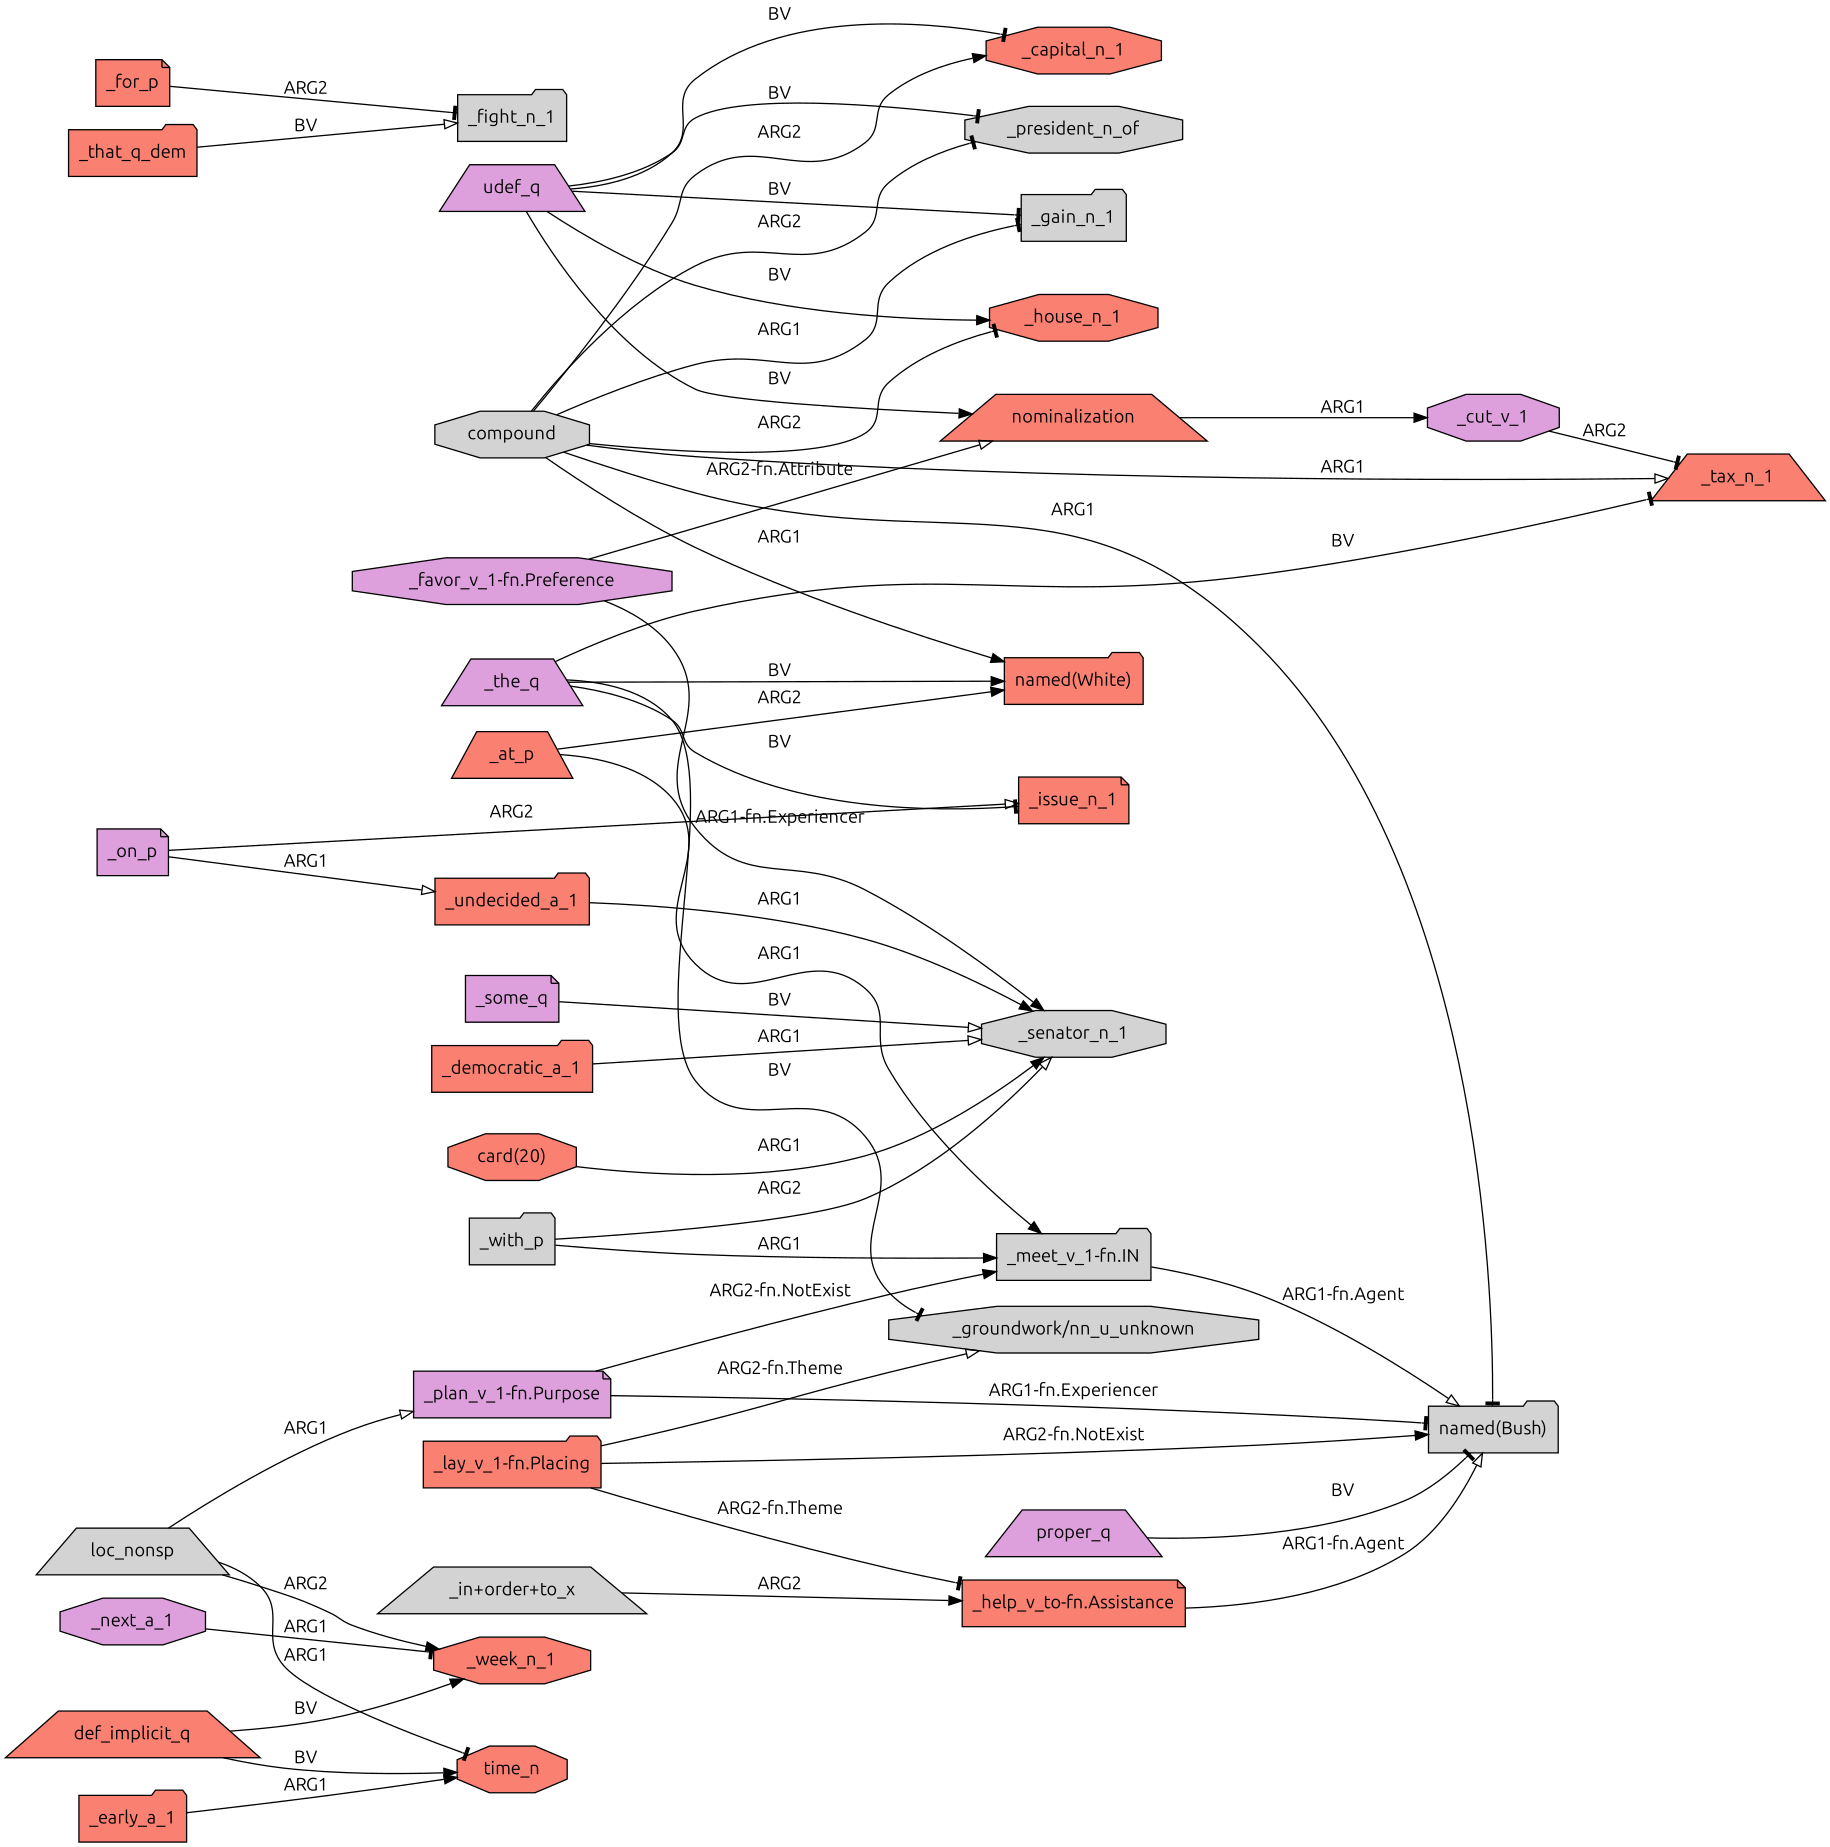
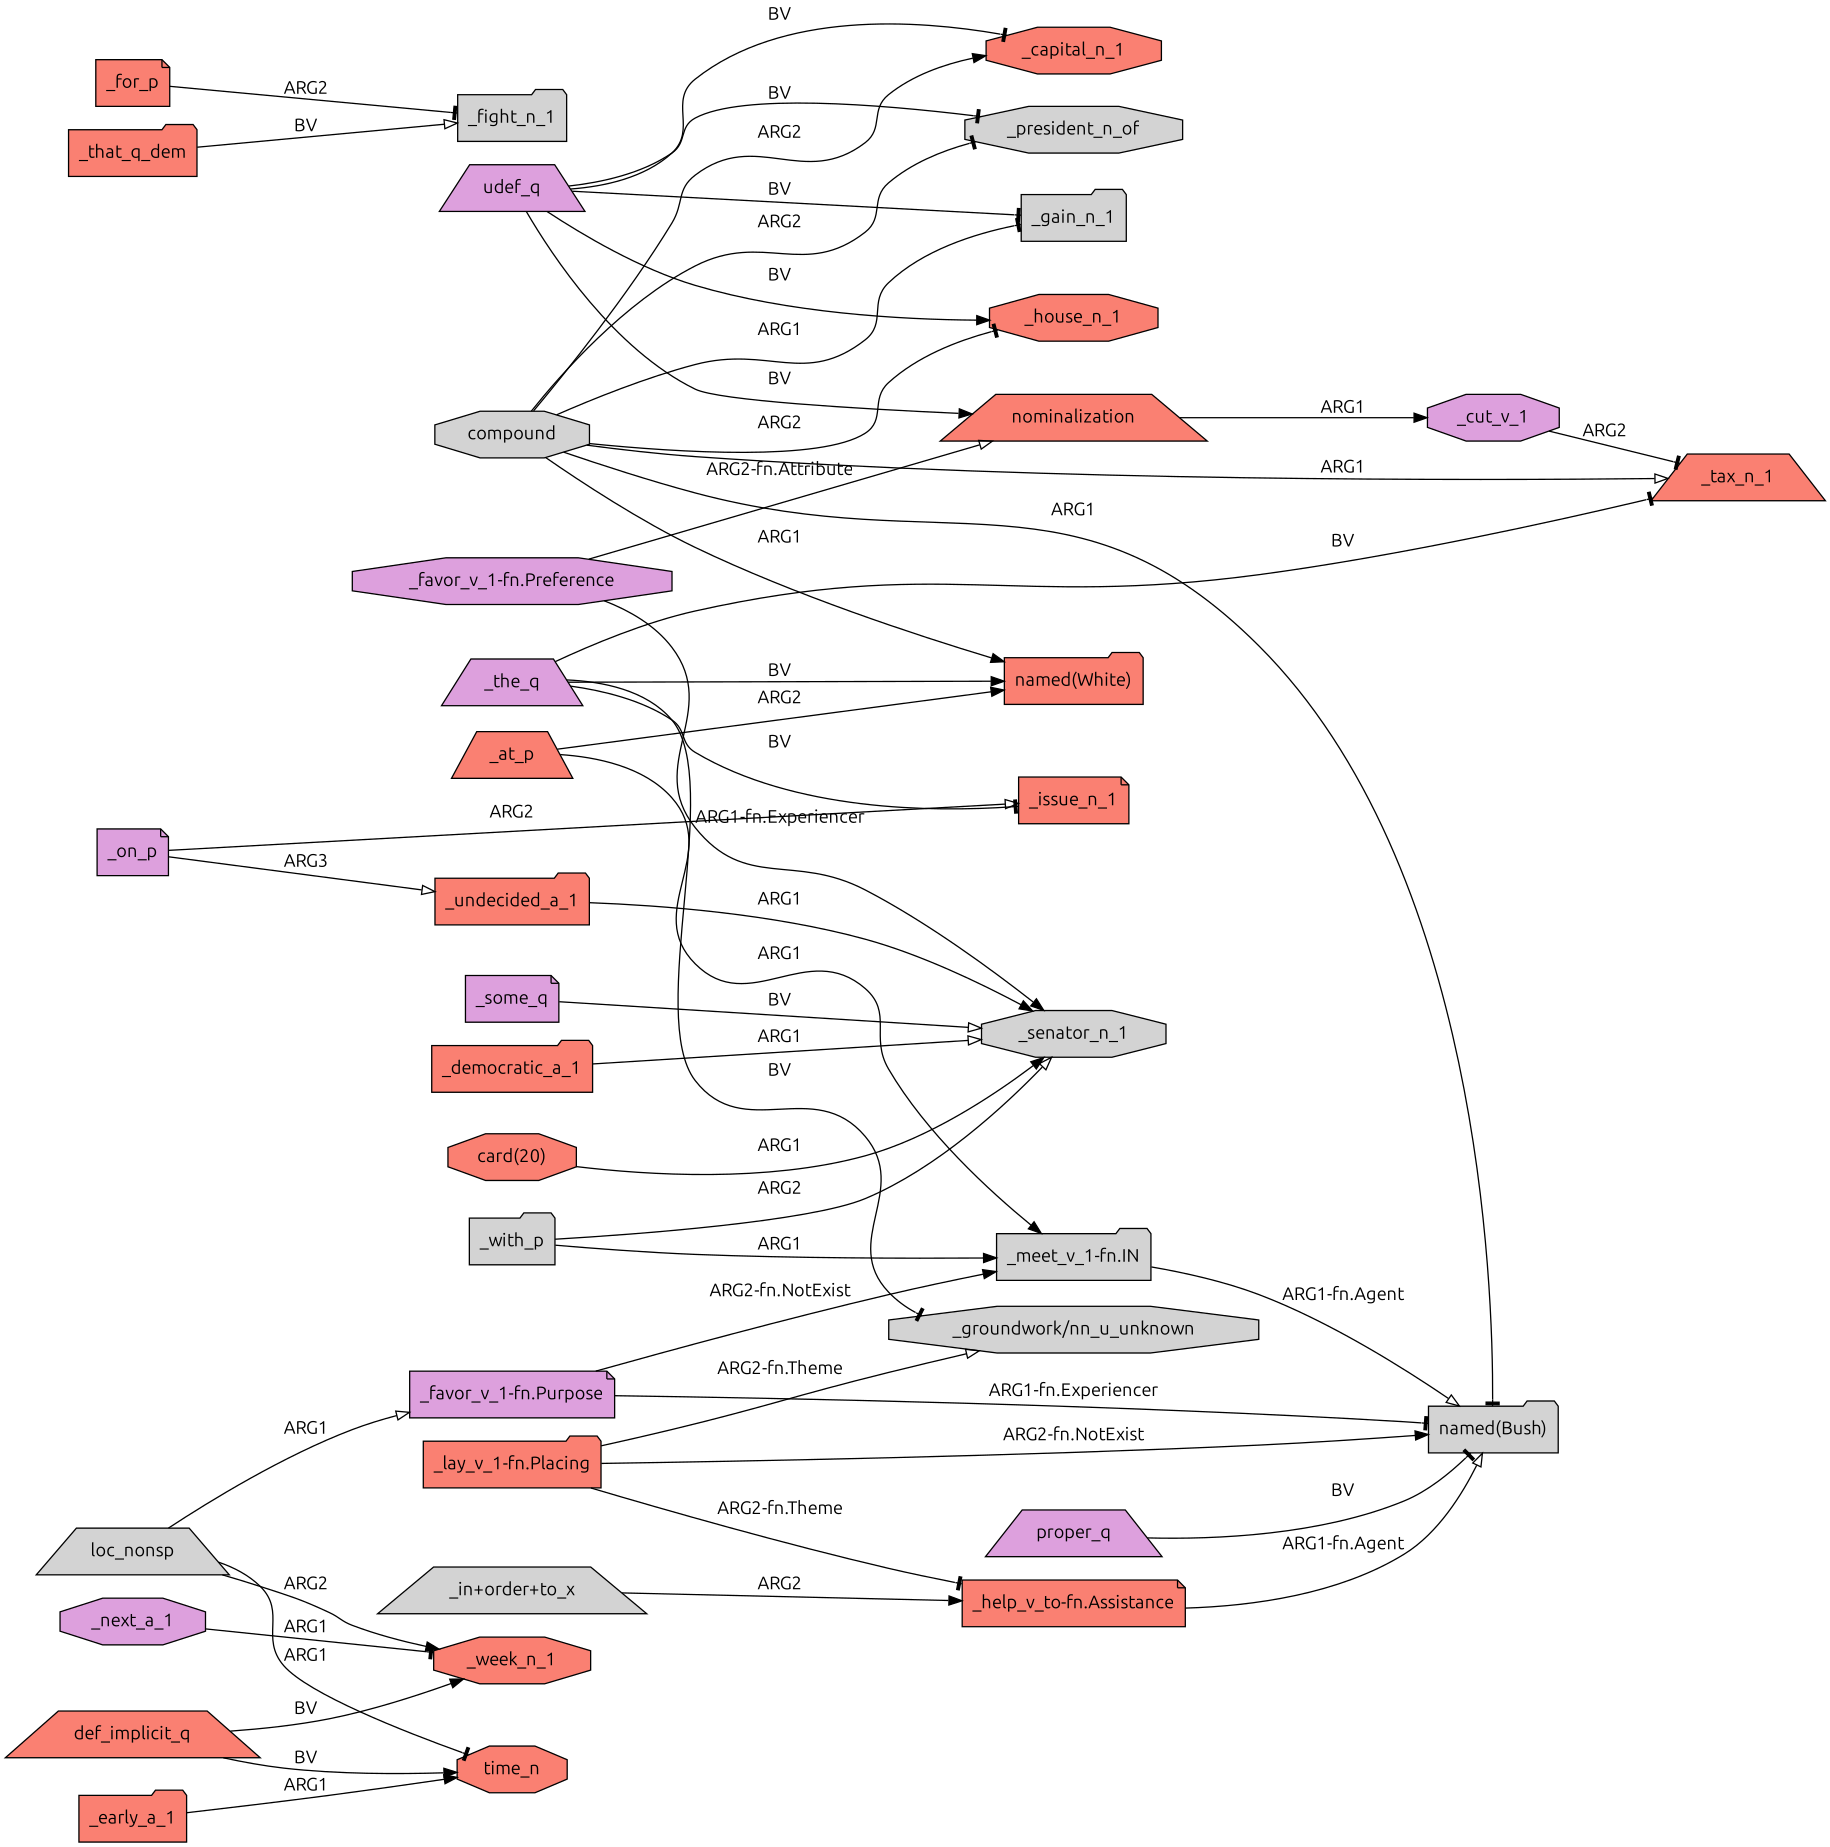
  digraph {
    fontname=Ubuntu
    rankdir=LR
    node [fillcolor=salmon fontname=Ubuntu shape=octagon style=filled]
    edge [arrowhead=normal fontname=Ubuntu]
    udef_q [fillcolor=plum shape=trapezium]
    _capital_n_1
    _president_n_of [fillcolor=lightgrey]
    _gain_n_1 [fillcolor=lightgrey shape=folder]
    _house_n_1
    nominalization [shape=trapezium]
    _cut_v_1 [fillcolor=plum]
    _at_p [shape=trapezium]
    "_meet_v_1-fn.IN" [fillcolor=lightgrey shape=folder]
    "named(White)" [shape=folder]
    "named(Bush)" [fillcolor=lightgrey shape=folder]
    compound [fillcolor=lightgrey]
    _tax_n_1 [shape=trapezium]
    def_implicit_q [shape=trapezium]
    _week_n_1
    time_n
    "_help_v_to-fn.Assistance" [shape=note]
    "_lay_v_1-fn.Placing" [shape=folder]
    "_groundwork/nn_u_unknown" [fillcolor=lightgrey]
    _the_q [fillcolor=plum shape=trapezium]
    _issue_n_1 [shape=note]
    _undecided_a_1 [shape=folder]
    _senator_n_1 [fillcolor=lightgrey]
-   "_plan_v_1-fn.Purpose" [fillcolor=plum shape=note]
+   "_plan_v_1-fn.Purpose" [fillcolor=plum shape=note label="_favor_v_1-fn.Purpose"]
    _for_p [shape=note]
    _fight_n_1 [fillcolor=lightgrey shape=folder]
    _on_p [fillcolor=plum shape=note]
    _that_q_dem [shape=folder]
    "card(20)"
    loc_nonsp [fillcolor=lightgrey shape=trapezium]
    "_favor_v_1-fn.Preference" [fillcolor=plum]
    _some_q [fillcolor=plum shape=note]
    "_in+order+to_x" [fillcolor=lightgrey shape=trapezium]
    proper_q [fillcolor=plum shape=trapezium]
    _democratic_a_1 [shape=folder]
    _early_a_1 [shape=folder]
    _next_a_1 [fillcolor=plum]
    _with_p [fillcolor=lightgrey shape=folder]
    udef_q -> _capital_n_1 [arrowhead=tee label=BV]
    udef_q -> _president_n_of [arrowhead=tee label=BV]
    udef_q -> _gain_n_1 [arrowhead=tee label=BV]
    udef_q -> _house_n_1 [label=BV]
    udef_q -> nominalization [label=BV]
    nominalization -> _cut_v_1 [label=ARG1]
    _cut_v_1 -> _tax_n_1 [arrowhead=tee label=ARG2]
    _at_p -> "_meet_v_1-fn.IN" [label=ARG1]
    _at_p -> "named(White)" [label=ARG2]
    "_meet_v_1-fn.IN" -> "named(Bush)" [arrowhead=onormal label="ARG1-fn.Agent"]
    compound -> _capital_n_1 [label=ARG2]
    compound -> _president_n_of [arrowhead=tee label=ARG2]
    compound -> _gain_n_1 [arrowhead=tee label=ARG1]
    compound -> _house_n_1 [arrowhead=tee label=ARG2]
    compound -> "named(White)" [label=ARG1]
    compound -> "named(Bush)" [arrowhead=tee label=ARG1]
    compound -> _tax_n_1 [arrowhead=onormal label=ARG1]
    def_implicit_q -> _week_n_1 [label=BV]
    def_implicit_q -> time_n [label=BV]
    "_help_v_to-fn.Assistance" -> "named(Bush)" [arrowhead=onormal label="ARG1-fn.Agent"]
    "_lay_v_1-fn.Placing" -> "named(Bush)" [label="ARG2-fn.NotExist"]
    "_lay_v_1-fn.Placing" -> "_help_v_to-fn.Assistance" [arrowhead=tee label="ARG2-fn.Theme"]
    "_lay_v_1-fn.Placing" -> "_groundwork/nn_u_unknown" [arrowhead=onormal label="ARG2-fn.Theme"]
    _the_q -> "named(White)" [label=BV]
    _the_q -> _tax_n_1 [arrowhead=tee label=BV]
    _the_q -> "_groundwork/nn_u_unknown" [arrowhead=tee label=BV]
    _the_q -> _issue_n_1 [arrowhead=tee label=BV]
    _undecided_a_1 -> _senator_n_1 [label=ARG1]
    "_plan_v_1-fn.Purpose" -> "_meet_v_1-fn.IN" [label="ARG2-fn.NotExist"]
    "_plan_v_1-fn.Purpose" -> "named(Bush)" [arrowhead=tee label="ARG1-fn.Experiencer"]
    _for_p -> _fight_n_1 [arrowhead=tee label=ARG2]
    _on_p -> _issue_n_1 [arrowhead=onormal label=ARG2]
-   _on_p -> _undecided_a_1 [arrowhead=onormal label=ARG1]
+   _on_p -> _undecided_a_1 [arrowhead=onormal label=ARG3]
    _that_q_dem -> _fight_n_1 [arrowhead=onormal label=BV]
    "card(20)" -> _senator_n_1 [label=ARG1]
    loc_nonsp -> _week_n_1 [label=ARG2]
    loc_nonsp -> time_n [arrowhead=tee label=ARG1]
    loc_nonsp -> "_plan_v_1-fn.Purpose" [arrowhead=onormal label=ARG1]
    "_favor_v_1-fn.Preference" -> nominalization [arrowhead=onormal label="ARG2-fn.Attribute"]
    "_favor_v_1-fn.Preference" -> _senator_n_1 [label="ARG1-fn.Experiencer"]
    _some_q -> _senator_n_1 [arrowhead=onormal label=BV]
    "_in+order+to_x" -> "_help_v_to-fn.Assistance" [label=ARG2]
    proper_q -> "named(Bush)" [arrowhead=tee label=BV]
    _democratic_a_1 -> _senator_n_1 [arrowhead=onormal label=ARG1]
    _early_a_1 -> time_n [label=ARG1]
    _next_a_1 -> _week_n_1 [arrowhead=tee label=ARG1]
    _with_p -> "_meet_v_1-fn.IN" [label=ARG1]
    _with_p -> _senator_n_1 [arrowhead=onormal label=ARG2]
  }
